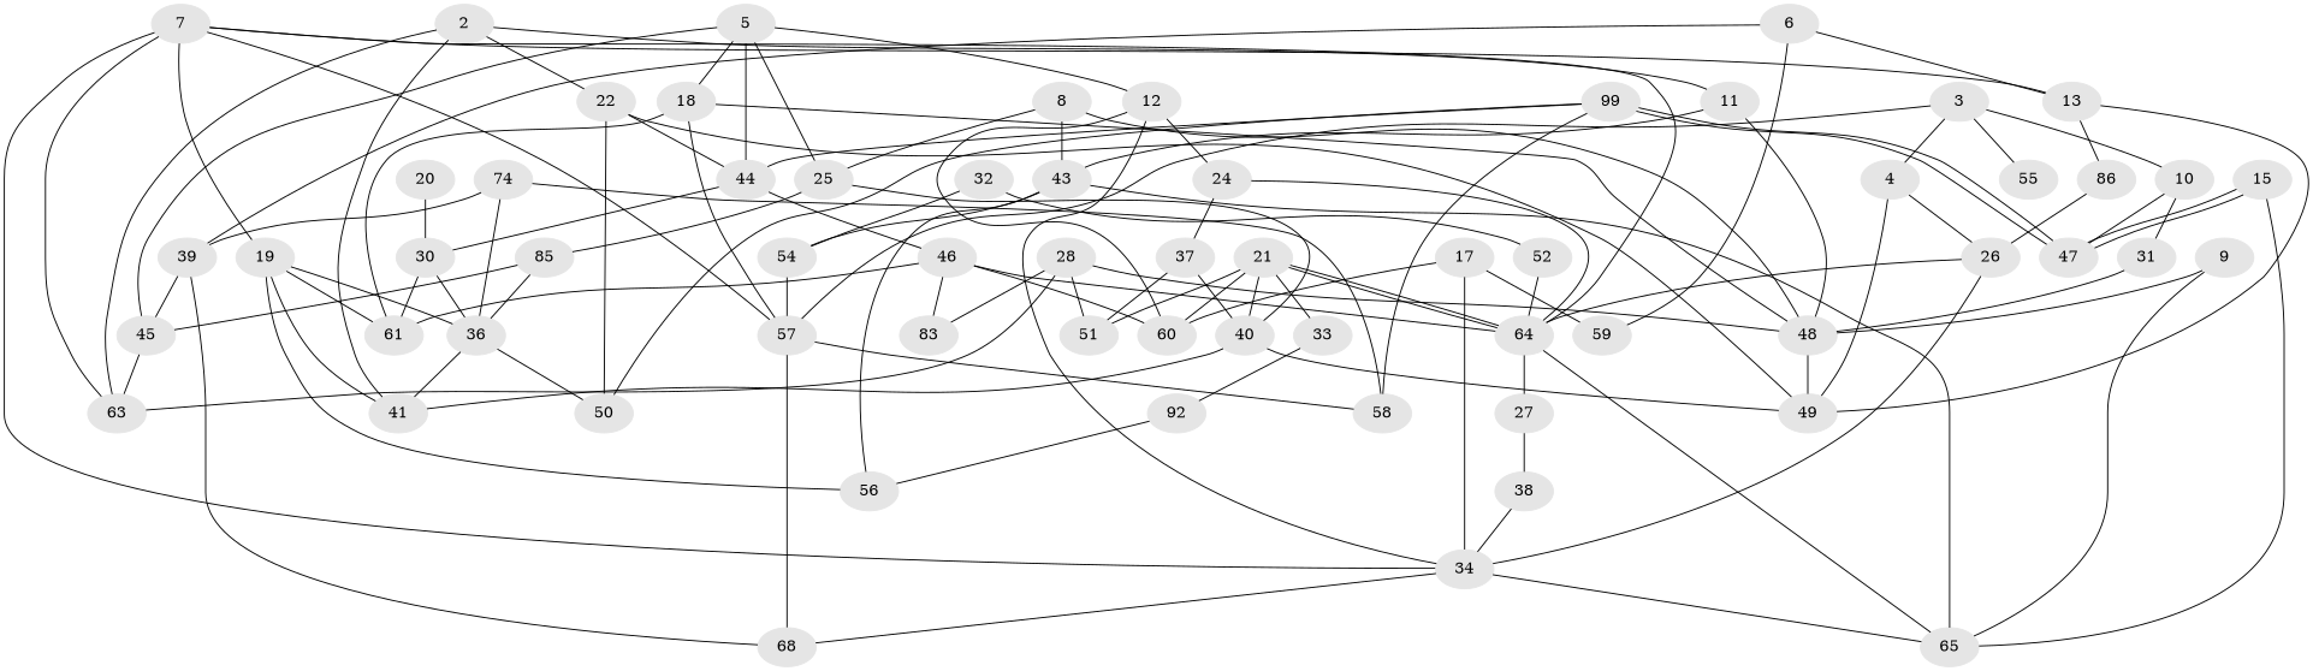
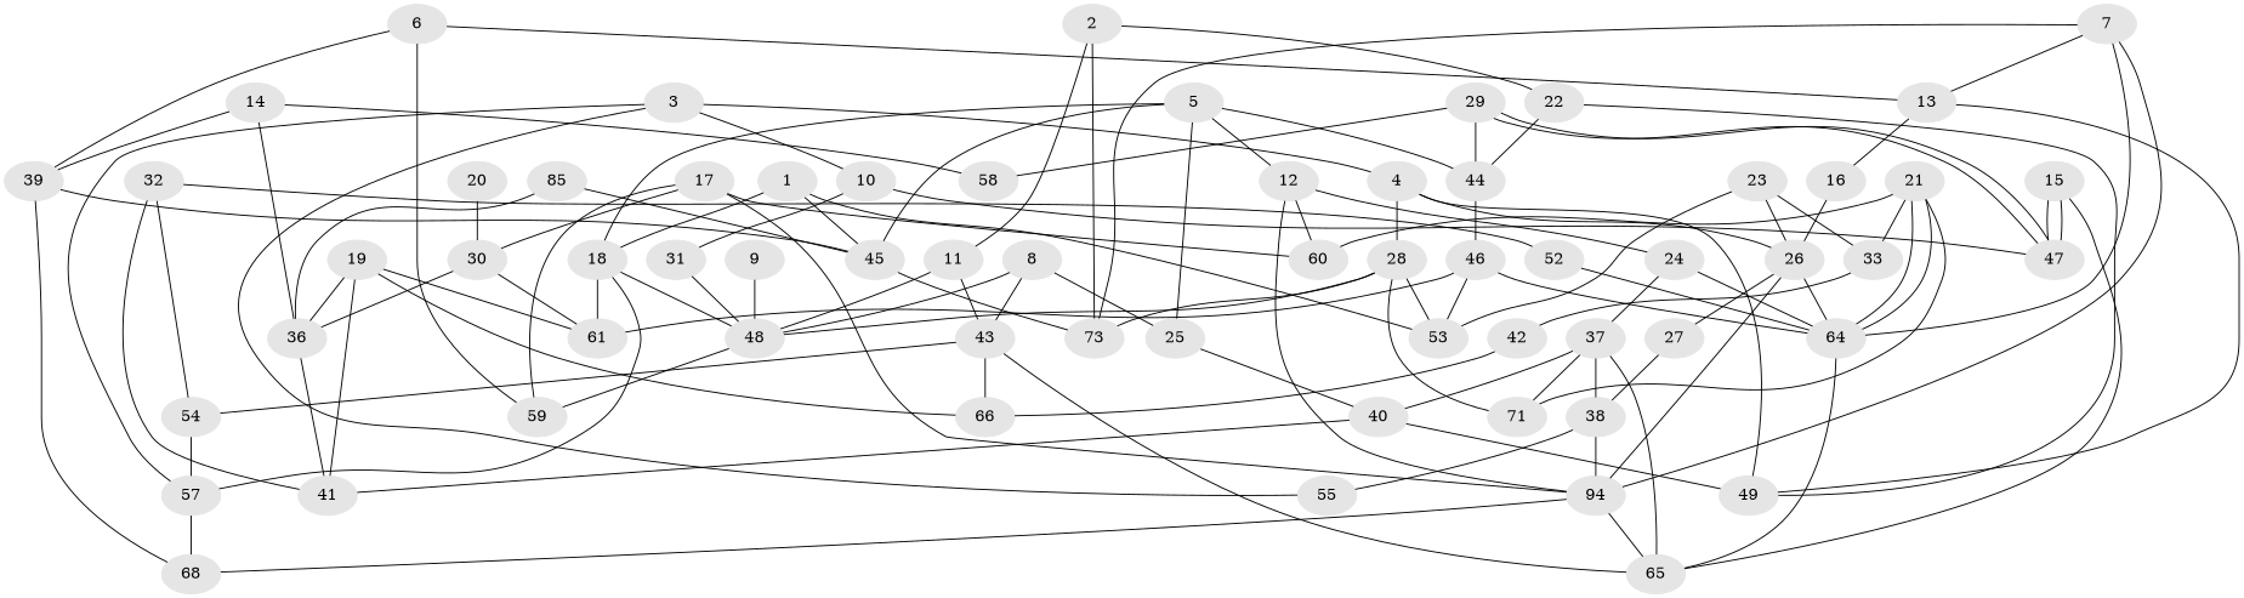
  graph {
    node [color=gray90 style=filled]
+   1
    18
    45
-   53 [label=83]
+   53
    57
    48
    61
-   63
+   63 [label=73]
    2
    11
    22
    43
    49
    44
-   50
    3
    4
    10
    55
    26
    28
    31
    47
    58
    n25 [label=68]
-   34
+   34 [label=94]
    64
    27
-   51
+   51 [label=71]
    5
    12
    25
    24
    60
    40
    n36 [label=85]
    46
    6
    13
    39
    59
-   16 [label=86]
+   16
    7
    19
    36
    41
-   56
+   56 [label=66]
    65
    8
    54
    9
    37
-   14 [label=74]
+   14
    32
    52
    15
    17
    30
    20
    21
    33
-   42 [label=92]
+   42
+   23
    38
-   29 [label=99]
+   29
+   1 -- 18
+   1 -- 45
+   1 -- 53
    18 -- 57
    18 -- 48
    18 -- 61
    45 -- 63
-   57 -- 58
    57 -- n25
-   48 -- 49
+   48 -- 59
    2 -- 63
    2 -- 11
    2 -- 22
    11 -- 48
    11 -- 43
    22 -- 49
    22 -- 44
-   22 -- 50
    43 -- 56
    43 -- 65
    43 -- 54
    44 -- 46
    3 -- 57
    3 -- 4
    3 -- 10
    3 -- 55
    4 -- 49
    4 -- 26
+   4 -- 28
    10 -- 31
    10 -- 47
    26 -- 34
    26 -- 64
-   64 -- 27
+   26 -- 27
    28 -- 53
    28 -- 48
    28 -- 63
    28 -- 51
    31 -- 48
    34 -- n25
    34 -- 65
    64 -- 65
    27 -- 38
    5 -- 18
    5 -- 45
    5 -- 44
    5 -- 12
    5 -- 25
    12 -- 34
    12 -- 24
    12 -- 60
    25 -- 40
-   25 -- n36
    24 -- 64
    24 -- 37
    40 -- 49
    40 -- 41
    n36 -- 45
    n36 -- 36
    46 -- 53
    46 -- 61
    46 -- 64
-   46 -- 60
    6 -- 13
    6 -- 39
    6 -- 59
    13 -- 49
    13 -- 16
    39 -- 45
    39 -- n25
    16 -- 26
-   7 -- 57
    7 -- 63
    7 -- 34
    7 -- 64
    7 -- 13
-   7 -- 19
    19 -- 61
    19 -- 36
    19 -- 41
    19 -- 56
-   36 -- 50
    36 -- 41
    8 -- 48
    8 -- 43
    8 -- 25
    54 -- 57
    9 -- 48
-   9 -- 65
+   37 -- 65
    37 -- 51
    37 -- 40
+   37 -- 38
    14 -- 58
    14 -- 39
    14 -- 36
-   2 -- 41
+   32 -- 41
    32 -- 54
    32 -- 52
    52 -- 64
    15 -- 47
    15 -- 47
    15 -- 65
    17 -- 34
    17 -- 60
    17 -- 59
-   44 -- 30
+   17 -- 30
    30 -- 61
    30 -- 36
    20 -- 30
    21 -- 64
    21 -- 64
    21 -- 51
    21 -- 60
-   21 -- 40
    21 -- 33
    33 -- 42
    42 -- 56
+   23 -- 53
+   23 -- 26
+   23 -- 33
+   38 -- 55
    38 -- 34
    29 -- 44
-   29 -- 50
    29 -- 47
    29 -- 47
    29 -- 58
  }
